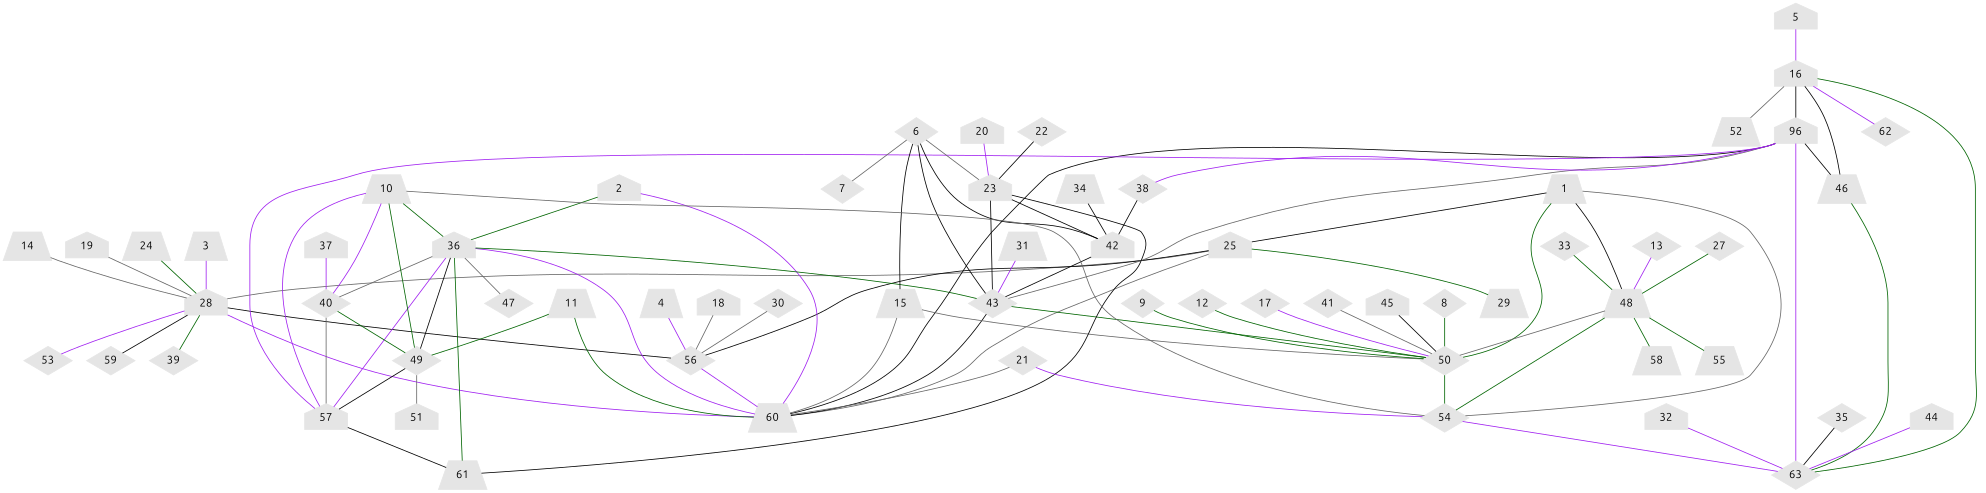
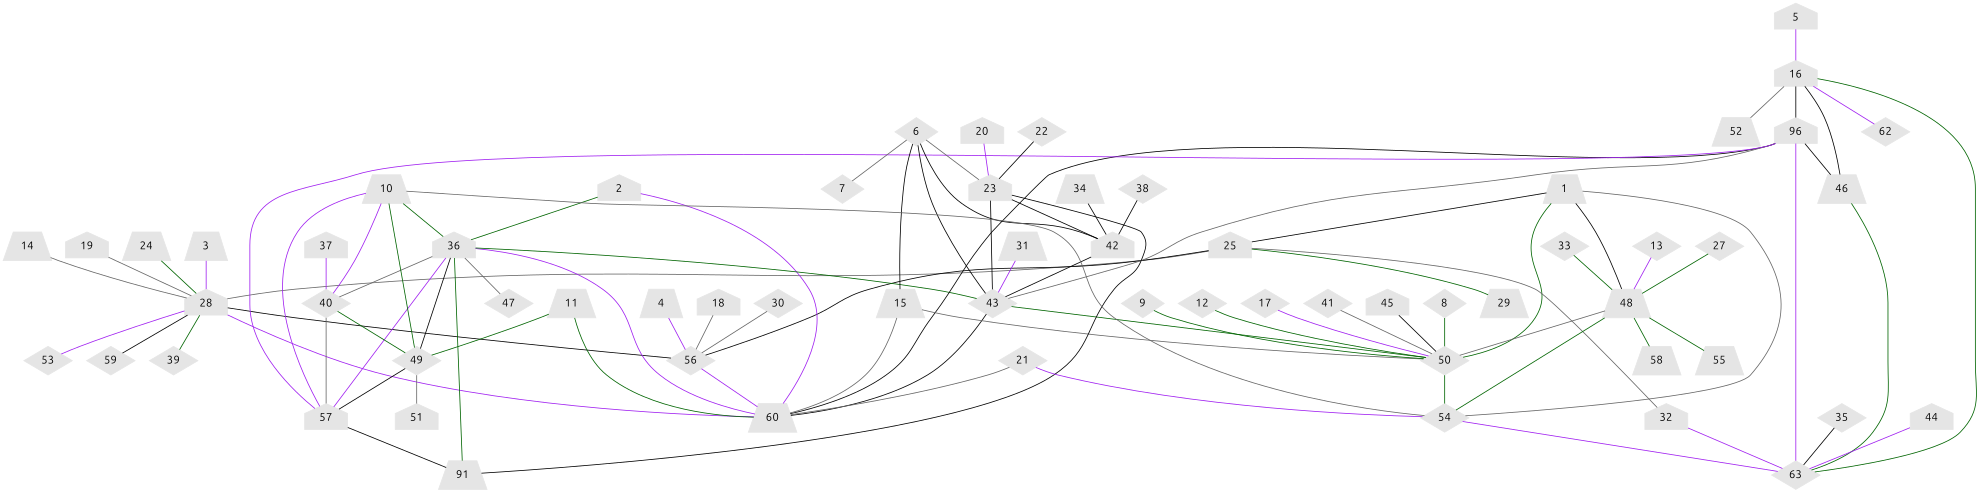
  graph {
    fontname=Ubuntu
    node [color=gray90 fontname=Ubuntu shape=diamond style=filled]
    edge [color=black fontname=Ubuntu weight=1.0]
    1 [shape=trapezium]
    25 [shape=house]
    48 [shape=trapezium]
    50
    54
    60 [shape=trapezium]
    28 [shape=house]
    56
    29 [shape=trapezium]
    55 [shape=trapezium]
    58 [shape=trapezium]
    63
    2 [shape=house]
    36 [shape=house]
    43
    40
    49
    57 [shape=house]
-   61 [shape=trapezium]
+   61 [shape=trapezium label=91]
    47
    3 [shape=trapezium]
    39
    53
    59
    4 [shape=trapezium]
    5 [shape=house]
    16 [shape=house]
    n28 [label=96 shape=house]
    46 [shape=trapezium]
    52 [shape=trapezium]
    62
    6
    7
    15 [shape=trapezium]
    23 [shape=house]
    42 [shape=house]
    8
    9
    10 [shape=trapezium]
    51 [shape=house]
    11 [shape=trapezium]
    12
    13
    14 [shape=trapezium]
    38
    17
    18 [shape=house]
    19 [shape=house]
    20 [shape=house]
    21
    22
    24 [shape=trapezium]
    27
    30
    31 [shape=trapezium]
    32 [shape=house]
    33
    34 [shape=trapezium]
    35
    37 [shape=house]
    41
    44 [shape=house]
    45 [shape=house]
    1 -- 25
    1 -- 48
    1 -- 50 [color=darkgreen weight=2.0]
    1 -- 54 [color=gray40 weight=2.0]
-   25 -- 60 [color=gray40]
+   25 -- 32 [color=gray40]
    25 -- 28 [color=gray40 weight=3.0]
    25 -- 56
    25 -- 29 [color=darkgreen]
    48 -- 50 [color=gray40 weight=2.0]
    48 -- 54 [color=darkgreen weight=2.0]
    48 -- 55 [color=darkgreen]
    48 -- 58 [color=darkgreen]
    50 -- 54 [color=darkgreen weight=4.0]
    54 -- 63 [color=purple]
    28 -- 60 [color=purple weight=3.0]
    28 -- 56 [weight=3.0]
    28 -- 39 [color=darkgreen]
    28 -- 53 [color=purple]
    28 -- 59
    56 -- 60 [color=purple]
    2 -- 60 [color=purple]
    2 -- 36 [color=darkgreen]
    36 -- 60 [color=purple]
    36 -- 43 [color=darkgreen]
    36 -- 40 [color=gray40 weight=2.0]
    36 -- 49
    36 -- 57 [color=purple]
    36 -- 61 [color=darkgreen]
    36 -- 47 [color=gray40]
    43 -- 50 [color=darkgreen]
    43 -- 60
    40 -- 49 [color=darkgreen weight=2.0]
    40 -- 57 [color=gray40 weight=2.0]
    49 -- 57
    49 -- 51 [color=gray40]
    57 -- 61
    3 -- 28 [color=purple]
    4 -- 56 [color=purple]
    5 -- 16 [color=purple]
    16 -- 63 [color=darkgreen]
    16 -- n28 [weight=3.0]
    16 -- 46
    16 -- 52 [color=gray40]
    16 -- 62 [color=purple]
    n28 -- 60
    n28 -- 63 [color=purple weight=3.0]
    n28 -- 43 [color=gray40]
    n28 -- 57 [color=purple]
    n28 -- 46 [weight=3.0]
-   n28 -- 38 [color=purple]
    46 -- 63 [color=darkgreen]
    6 -- 43 [weight=4.0]
    6 -- 7 [color=gray40]
    6 -- 15
    6 -- 23 [color=gray40 weight=2.0]
    6 -- 42 [weight=2.0]
    15 -- 50 [color=gray40]
    15 -- 60 [color=gray40]
    23 -- 43 [weight=2.0]
    23 -- 61
    23 -- 42
    42 -- 43 [weight=2.0]
    8 -- 50 [color=darkgreen]
    9 -- 50 [color=darkgreen]
    10 -- 54 [color=gray40]
    10 -- 36 [color=darkgreen]
    10 -- 40 [color=purple weight=2.0]
    10 -- 49 [color=darkgreen]
    10 -- 57 [color=purple]
    11 -- 60 [color=darkgreen]
    11 -- 49 [color=darkgreen]
    12 -- 50 [color=darkgreen]
    13 -- 48 [color=purple]
    14 -- 28 [color=gray40]
    38 -- 42
    17 -- 50 [color=purple]
    18 -- 56 [color=gray40]
    19 -- 28 [color=gray40]
    20 -- 23 [color=purple]
    21 -- 54 [color=purple]
    21 -- 60 [color=gray40]
    22 -- 23
    24 -- 28 [color=darkgreen]
    27 -- 48 [color=darkgreen]
    30 -- 56 [color=gray40]
    31 -- 43 [color=purple]
    32 -- 63 [color=purple]
    33 -- 48 [color=darkgreen]
    34 -- 42
    35 -- 63
    37 -- 40 [color=purple]
    41 -- 50 [color=gray40]
    44 -- 63 [color=purple]
    45 -- 50
  }
